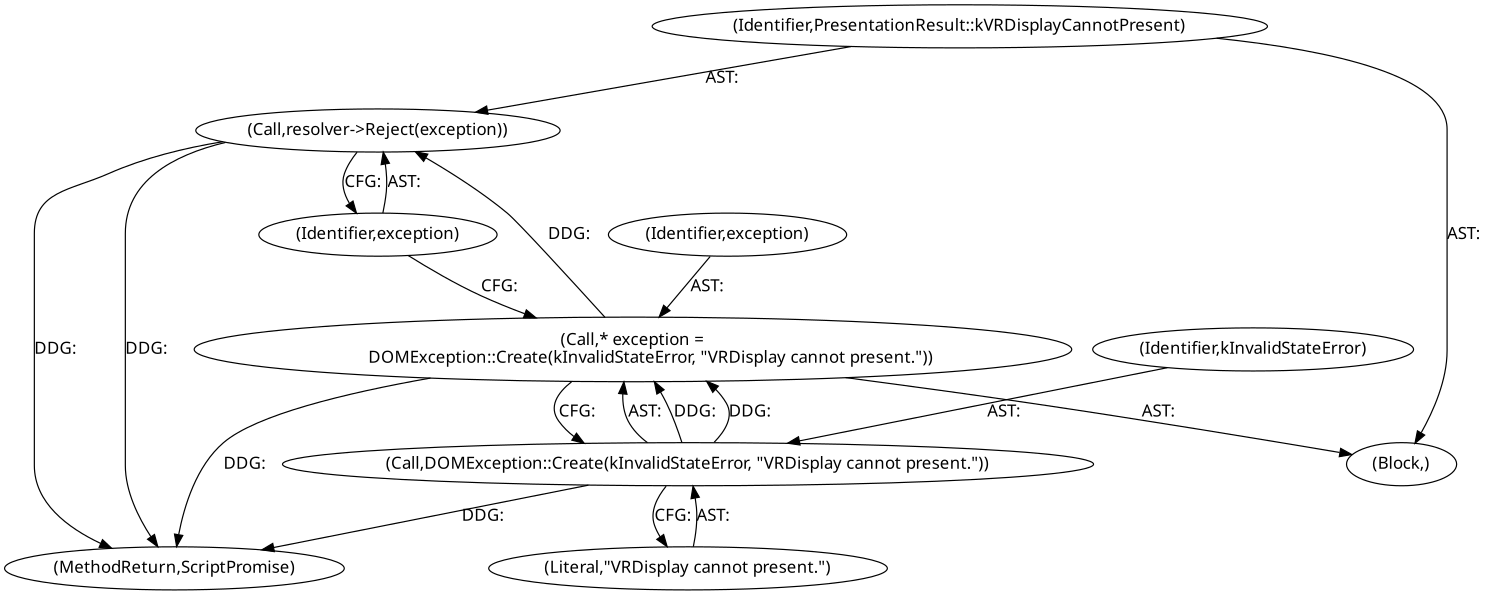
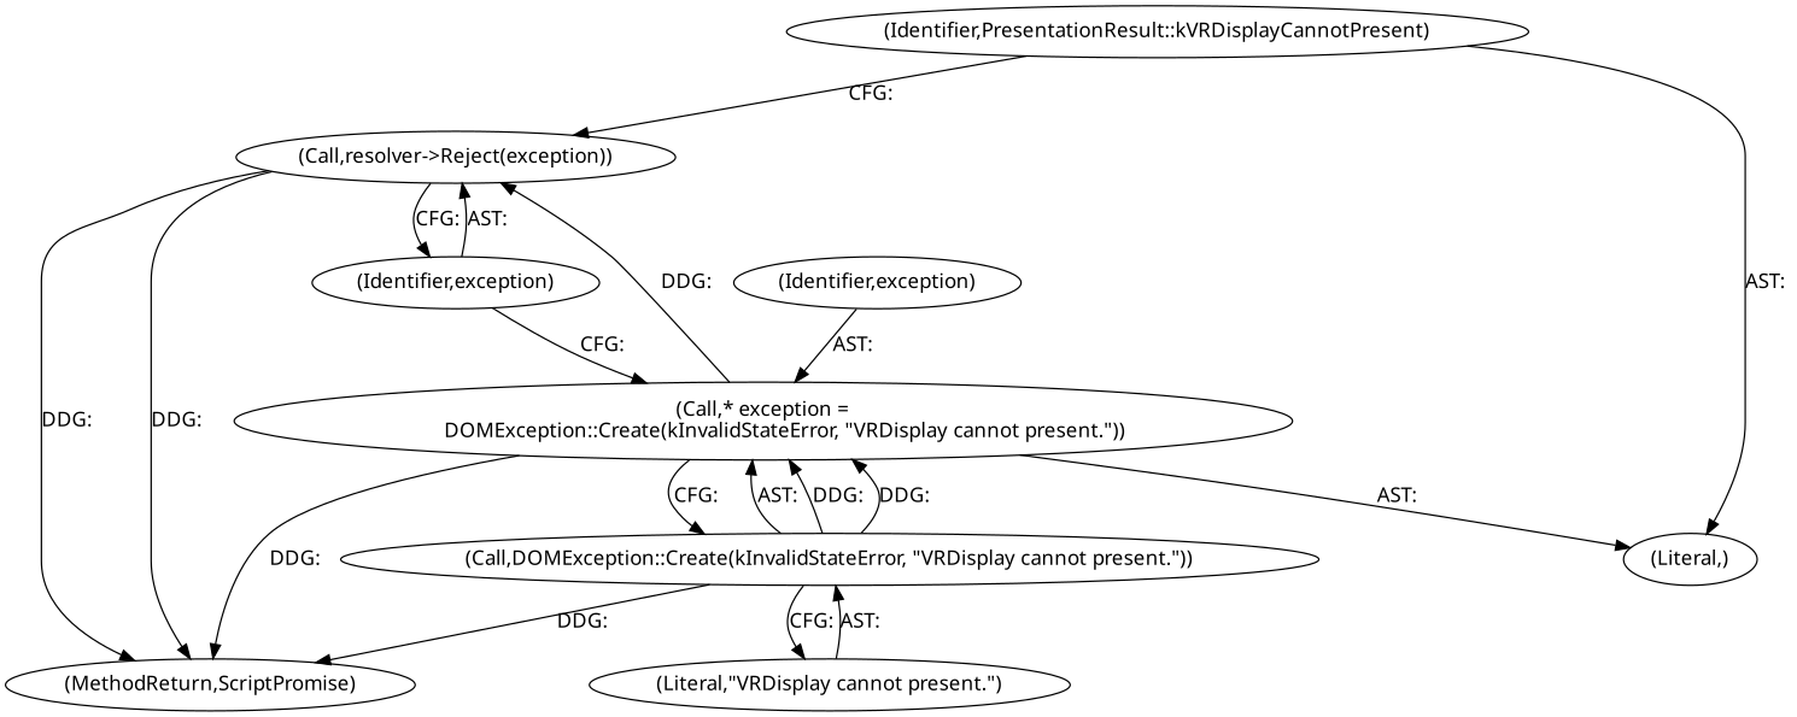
  digraph {
    fontname="Noto Sans"
    node [fontname="Noto Sans"]
    edge [fontname="Noto Sans"]
    n1 [label="(Call,resolver->Reject(exception))"]
    n2 [label="(Identifier,exception)"]
    n3 [label="(MethodReturn,ScriptPromise)"]
    n4 [label="(Call,* exception =\n        DOMException::Create(kInvalidStateError, \"VRDisplay cannot present.\"))"]
-   n5 [label="(Block,)"]
+   n5 [label="(Literal,)"]
    n6 [label="(Call,DOMException::Create(kInvalidStateError, \"VRDisplay cannot present.\"))"]
    n7 [label="(Literal,\"VRDisplay cannot present.\")"]
-   n8 [label="(Identifier,kInvalidStateError)"]
    n9 [label="(Identifier,exception)"]
    n10 [label="(Identifier,PresentationResult::kVRDisplayCannotPresent)"]
    n1 -> n2 [label="CFG: "]
    n1 -> n3 [label="DDG: "]
    n1 -> n3 [label="DDG: "]
    n2 -> n1 [label="AST: "]
    n2 -> n4 [label="CFG: "]
    n4 -> n1 [label="DDG: "]
    n4 -> n3 [label="DDG: "]
    n4 -> n5 [label="AST: "]
    n4 -> n6 [label="CFG: "]
    n6 -> n3 [label="DDG: "]
    n6 -> n4 [label="AST: "]
    n6 -> n4 [label="DDG: "]
    n6 -> n4 [label="DDG: "]
    n6 -> n7 [label="CFG: "]
    n7 -> n6 [label="AST: "]
-   n8 -> n6 [label="AST: "]
    n9 -> n4 [label="AST: "]
-   n10 -> n1 [label="AST: "]
+   n10 -> n1 [label="CFG: "]
    n10 -> n5 [label="AST: "]
  }
